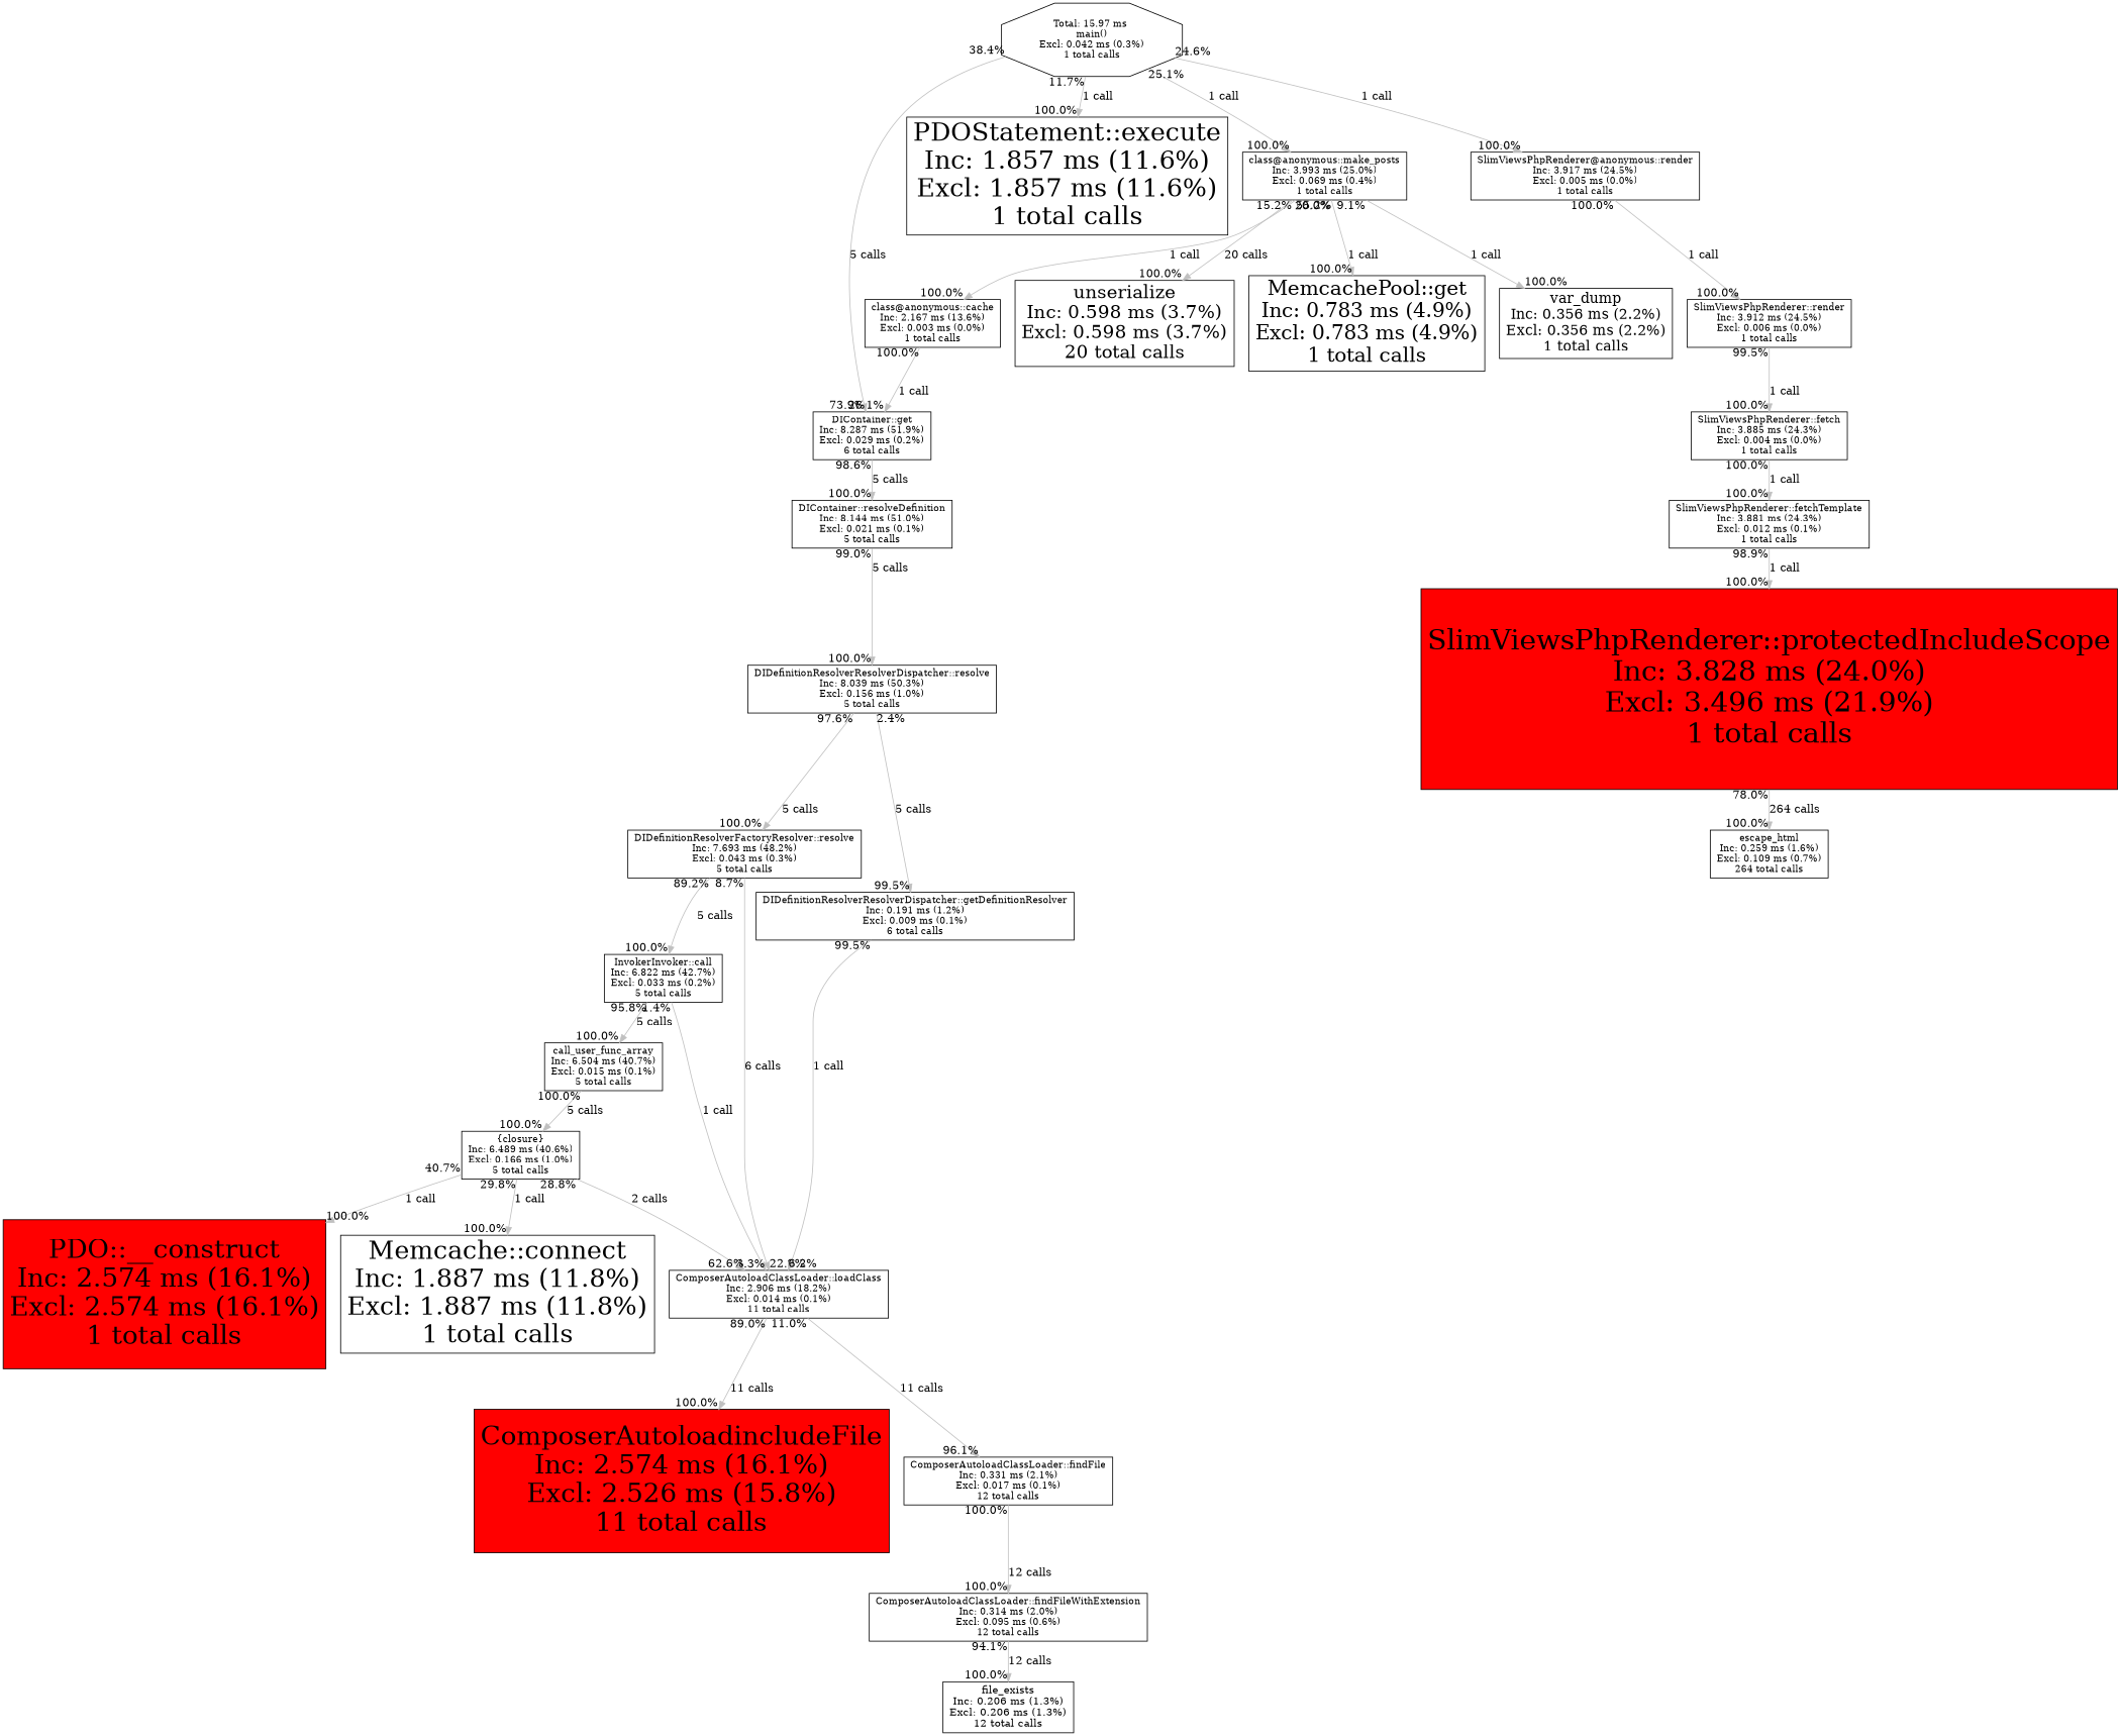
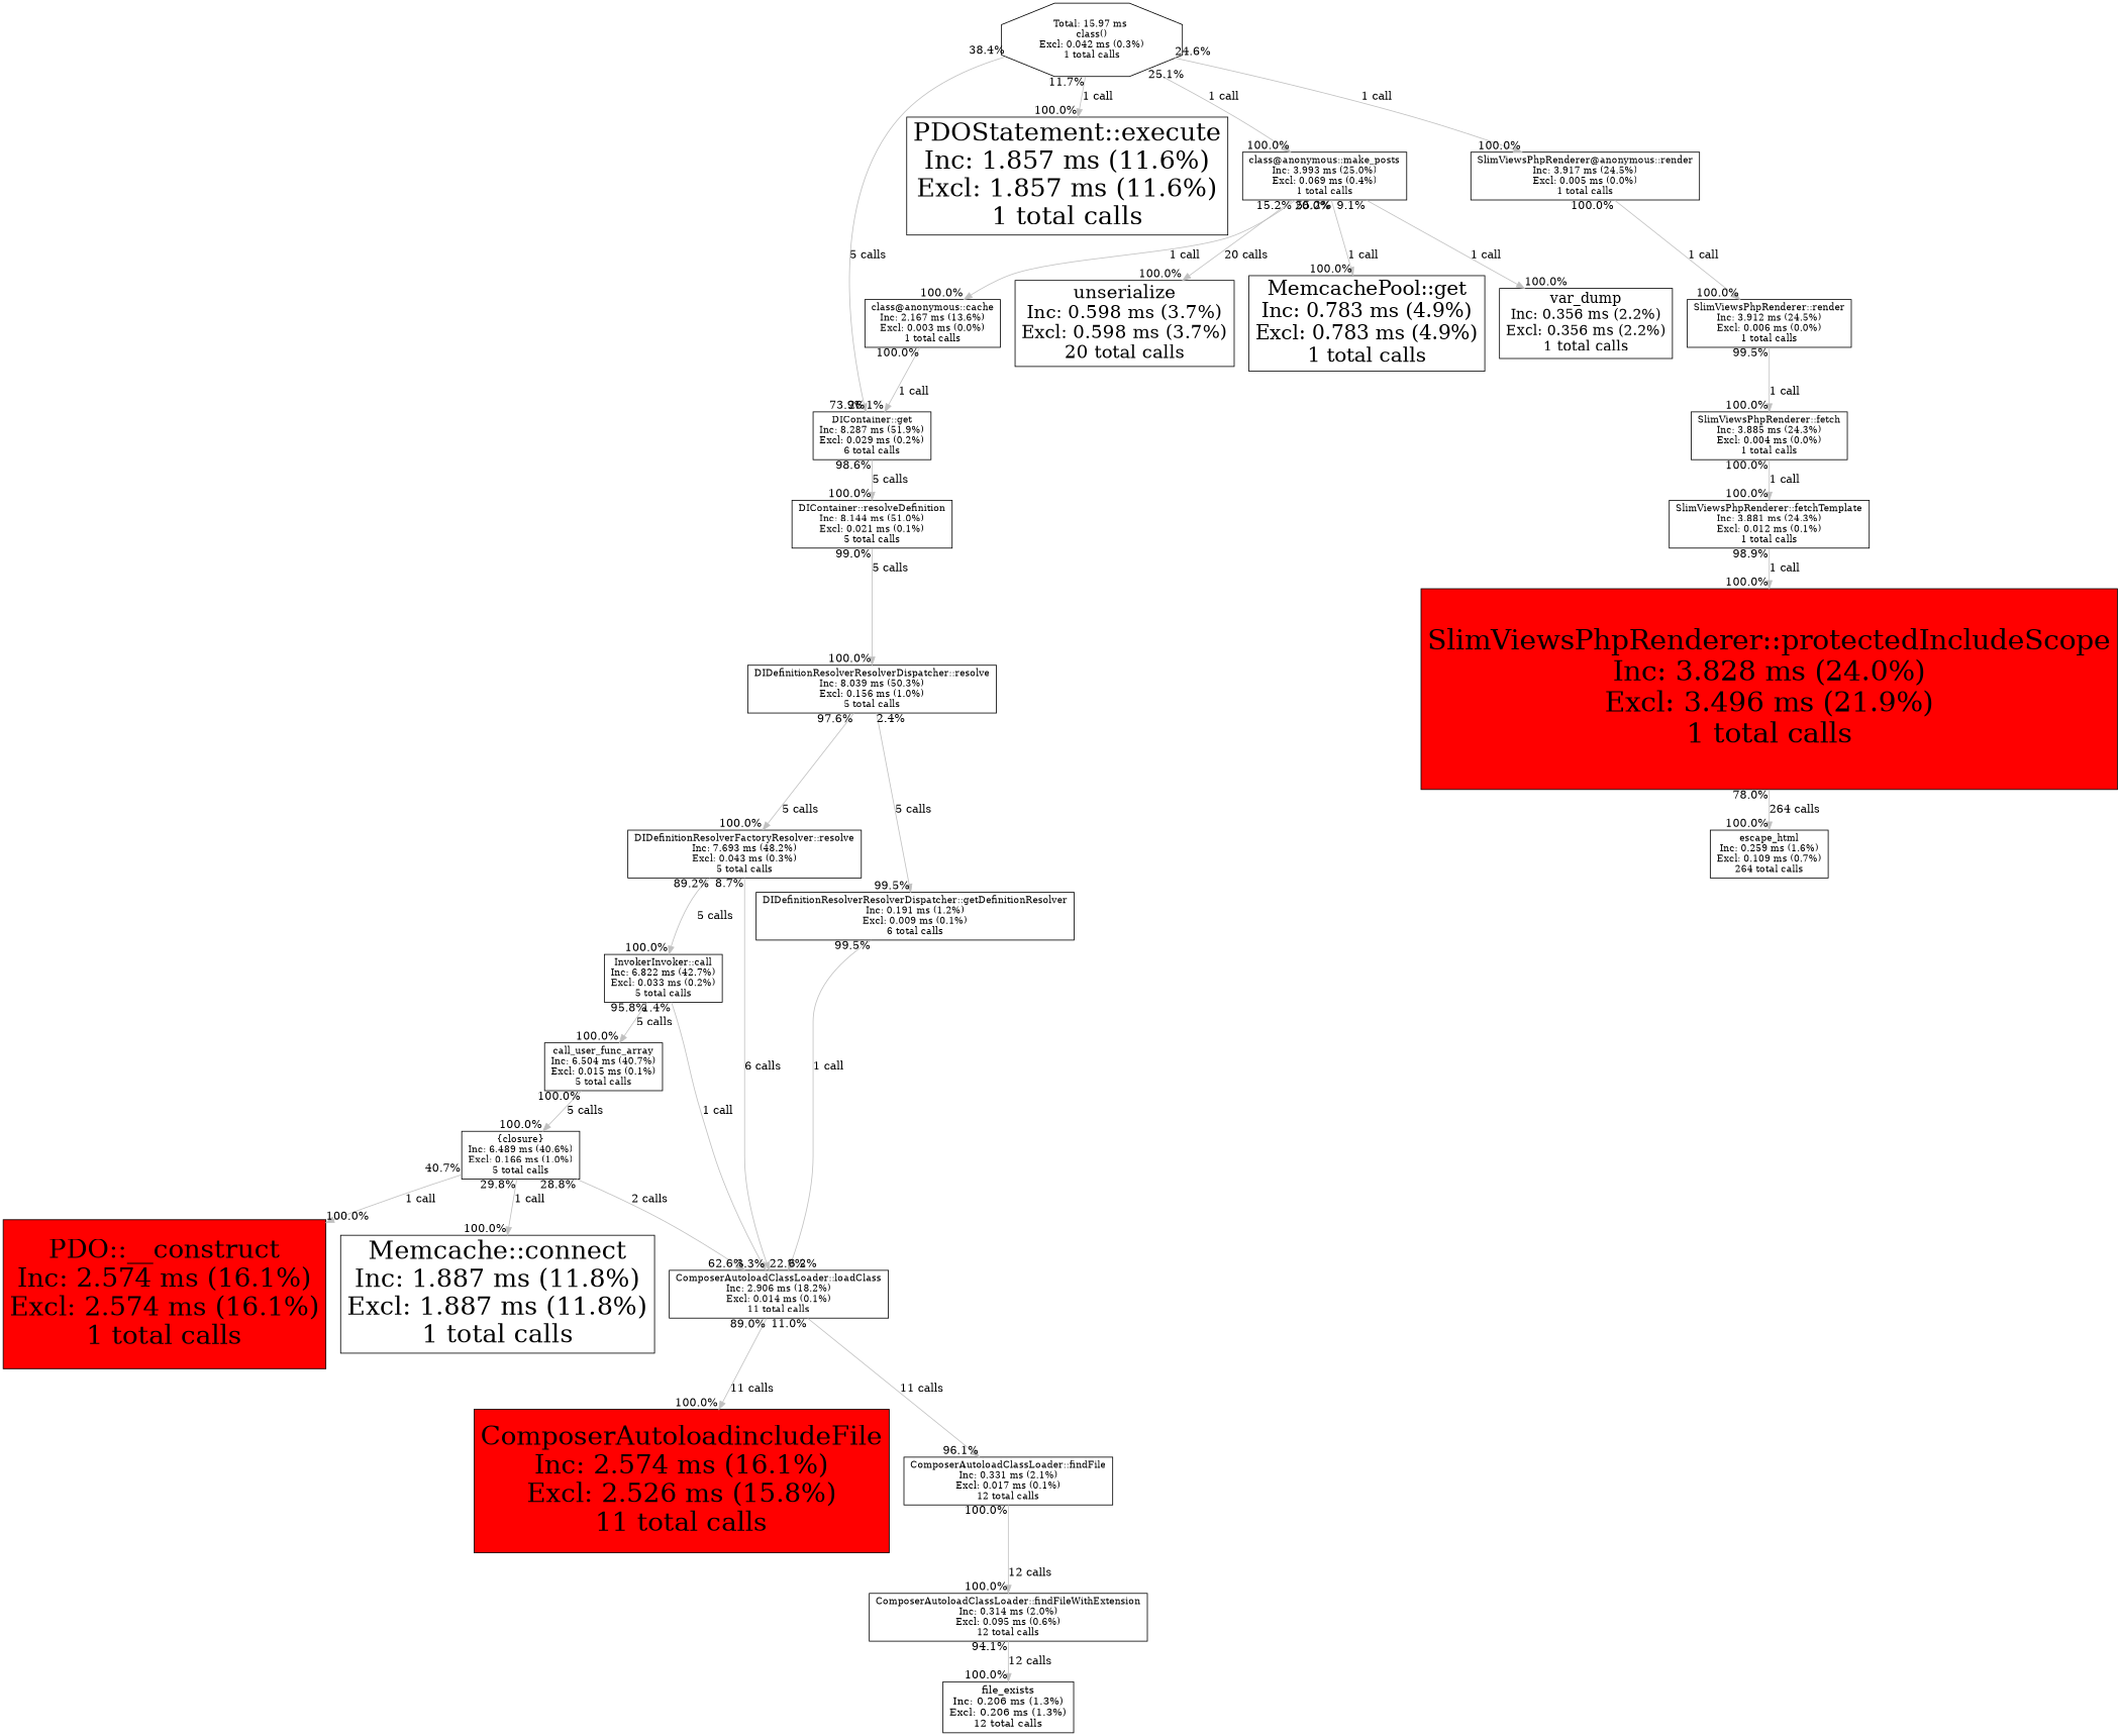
  digraph {
    node [fontsize=12 shape=box]
    edge [arrowsize=1 color=grey headlabel="100.0%" style="setlinewidth(1)" taillabel="100.0%"]
    n1 [fillcolor=red fontsize=33 height=2.6 label="PDO::__construct\nInc: 2.574 ms (16.1%)\nExcl: 2.574 ms (16.1%)\n1 total calls" style=filled width=3.7]
    n2 [height=0.2 label="DI\Container::get\nInc: 8.287 ms (51.9%)\nExcl: 0.029 ms (0.2%)\n6 total calls" width=0.2]
    n3 [height=0.2 label="DI\Container::resolveDefinition\nInc: 8.144 ms (51.0%)\nExcl: 0.021 ms (0.1%)\n5 total calls" width=0.2]
    n4 [height=0.2 label="DI\Definition\Resolver\FactoryResolver::resolve\nInc: 7.693 ms (48.2%)\nExcl: 0.043 ms (0.3%)\n5 total calls" width=0.2]
    n5 [height=0.2 label="Composer\Autoload\ClassLoader::loadClass\nInc: 2.906 ms (18.2%)\nExcl: 0.014 ms (0.1%)\n11 total calls" width=0.2]
    n6 [height=0.2 label="Invoker\Invoker::call\nInc: 6.822 ms (42.7%)\nExcl: 0.033 ms (0.2%)\n5 total calls" width=0.2]
    n7 [fontsize=25 height=0.8 label="MemcachePool::get\nInc: 0.783 ms (4.9%)\nExcl: 0.783 ms (4.9%)\n1 total calls" width=1.1]
    n8 [height=0.2 label="DI\Definition\Resolver\ResolverDispatcher::resolve\nInc: 8.039 ms (50.3%)\nExcl: 0.156 ms (1.0%)\n5 total calls" width=0.2]
    n9 [fillcolor=red fontsize=33 height=2.5 label="Composer\Autoload\includeFile\nInc: 2.574 ms (16.1%)\nExcl: 2.526 ms (15.8%)\n11 total calls" style=filled width=3.6]
    n10 [height=0.2 label="Composer\Autoload\ClassLoader::findFile\nInc: 0.331 ms (2.1%)\nExcl: 0.017 ms (0.1%)\n12 total calls" width=0.2]
    n11 [fontsize=32 height=1.9 label="PDOStatement::execute\nInc: 1.857 ms (11.6%)\nExcl: 1.857 ms (11.6%)\n1 total calls" width=2.7]
    n12 [height=0.2 label="class@anonymous::make_posts\nInc: 3.993 ms (25.0%)\nExcl: 0.069 ms (0.4%)\n1 total calls" width=0.2]
    n13 [fontsize=18 height=0.4 label="var_dump\nInc: 0.356 ms (2.2%)\nExcl: 0.356 ms (2.2%)\n1 total calls" width=0.5]
    n14 [fontsize=23 height=0.6 label="unserialize\nInc: 0.598 ms (3.7%)\nExcl: 0.598 ms (3.7%)\n20 total calls" width=0.9]
    n15 [height=0.2 label="class@anonymous::cache\nInc: 2.167 ms (13.6%)\nExcl: 0.003 ms (0.0%)\n1 total calls" width=0.2]
    n16 [height=0.2 label="call_user_func_array\nInc: 6.504 ms (40.7%)\nExcl: 0.015 ms (0.1%)\n5 total calls" width=0.2]
    n17 [fontsize=32 height=1.9 label="Memcache::connect\nInc: 1.887 ms (11.8%)\nExcl: 1.887 ms (11.8%)\n1 total calls" width=2.7]
    n18 [height=0.2 label="Slim\Views\PhpRenderer::render\nInc: 3.912 ms (24.5%)\nExcl: 0.006 ms (0.0%)\n1 total calls" width=0.2]
    n19 [height=0.2 label="Slim\Views\PhpRenderer::fetch\nInc: 3.885 ms (24.3%)\nExcl: 0.004 ms (0.0%)\n1 total calls" width=0.2]
    n20 [fillcolor=red fontsize=35 height=3.5 label="Slim\Views\PhpRenderer::protectedIncludeScope\nInc: 3.828 ms (24.0%)\nExcl: 3.496 ms (21.9%)\n1 total calls" style=filled width=5.0]
    n21 [height=0.2 label="escape_html\nInc: 0.259 ms (1.6%)\nExcl: 0.109 ms (0.7%)\n264 total calls" width=0.2]
    n22 [height=0.2 label="Slim\Views\PhpRenderer@anonymous::render\nInc: 3.917 ms (24.5%)\nExcl: 0.005 ms (0.0%)\n1 total calls" width=0.2]
    n23 [height=0.2 label="Composer\Autoload\ClassLoader::findFileWithExtension\nInc: 0.314 ms (2.0%)\nExcl: 0.095 ms (0.6%)\n12 total calls" width=0.2]
    n24 [fontsize=13 height=0.2 label="file_exists\nInc: 0.206 ms (1.3%)\nExcl: 0.206 ms (1.3%)\n12 total calls" width=0.3]
-   n25 [height=0.2 label="Total: 15.97 ms \nmain()\nExcl: 0.042 ms (0.3%)\n1 total calls" shape=octagon width=0.2]
+   n25 [height=0.2 label="Total: 15.97 ms \nclass()\nExcl: 0.042 ms (0.3%)\n1 total calls" shape=octagon width=0.2]
    n26 [height=0.2 label="{closure}\nInc: 6.489 ms (40.6%)\nExcl: 0.166 ms (1.0%)\n5 total calls" width=0.2]
    n27 [height=0.2 label="DI\Definition\Resolver\ResolverDispatcher::getDefinitionResolver\nInc: 0.191 ms (1.2%)\nExcl: 0.009 ms (0.1%)\n6 total calls" width=0.2]
    n28 [height=0.2 label="Slim\Views\PhpRenderer::fetchTemplate\nInc: 3.881 ms (24.3%)\nExcl: 0.012 ms (0.1%)\n1 total calls" width=0.2]
    n2 -> n3 [label="5 calls" taillabel="98.6%"]
    n3 -> n8 [label="5 calls" taillabel="99.0%"]
    n4 -> n5 [headlabel="22.9%" label="6 calls" taillabel="8.7%"]
    n4 -> n6 [label="5 calls" taillabel="89.2%"]
    n5 -> n9 [label="11 calls" taillabel="89.0%"]
    n5 -> n10 [headlabel="96.1%" label="11 calls" taillabel="11.0%"]
    n6 -> n5 [headlabel="3.3%" label="1 call" taillabel="1.4%"]
    n6 -> n16 [label="5 calls" taillabel="95.8%"]
    n8 -> n4 [label="5 calls" taillabel="97.6%"]
    n8 -> n27 [headlabel="99.5%" label="5 calls" taillabel="2.4%"]
    n10 -> n23 [label="12 calls"]
    n12 -> n7 [label="1 call" taillabel="20.0%"]
    n12 -> n13 [label="1 call" taillabel="9.1%"]
    n12 -> n14 [label="20 calls" taillabel="15.2%"]
    n12 -> n15 [label="1 call" taillabel="55.2%"]
    n15 -> n2 [headlabel="26.1%" label="1 call"]
    n16 -> n26 [label="5 calls"]
    n18 -> n19 [label="1 call" taillabel="99.5%"]
    n19 -> n28 [label="1 call"]
    n20 -> n21 [label="264 calls" taillabel="78.0%"]
    n22 -> n18 [label="1 call"]
    n23 -> n24 [label="12 calls" taillabel="94.1%"]
    n25 -> n2 [headlabel="73.9%" label="5 calls" taillabel="38.4%"]
    n25 -> n11 [label="1 call" taillabel="11.7%"]
    n25 -> n12 [label="1 call" taillabel="25.1%"]
    n25 -> n22 [label="1 call" taillabel="24.6%"]
    n26 -> n1 [label="1 call" taillabel="40.7%"]
    n26 -> n5 [headlabel="62.6%" label="2 calls" taillabel="28.8%"]
    n26 -> n17 [label="1 call" taillabel="29.8%"]
    n27 -> n5 [headlabel="6.2%" label="1 call" taillabel="99.5%"]
    n28 -> n20 [label="1 call" taillabel="98.9%"]
  }
